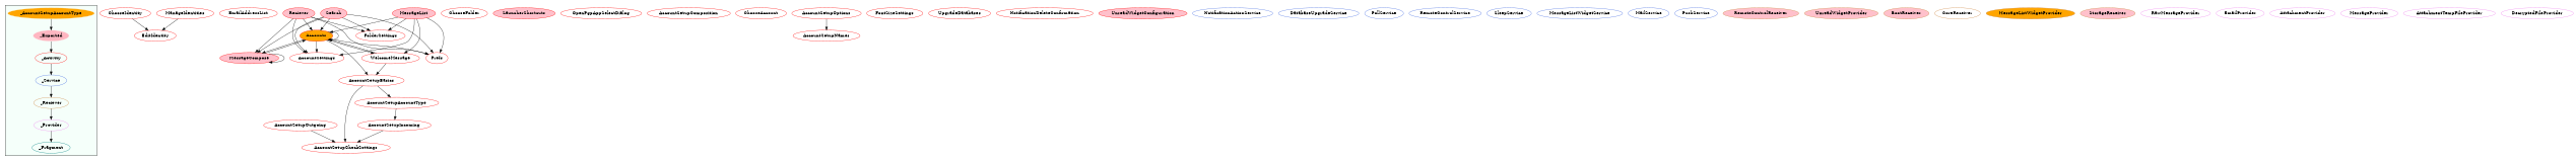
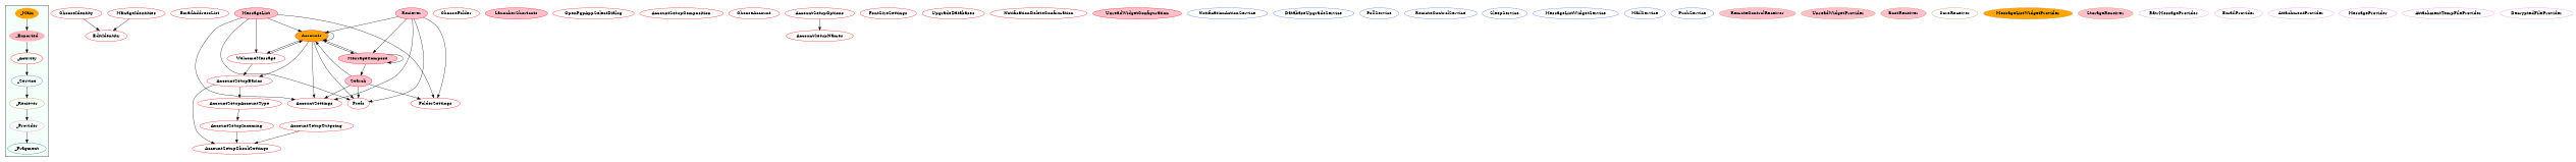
  digraph {
    node [color=red]
    _Activity
    _Service [color=royalblue]
    _Reciever [color=peru]
    _Provider [color=violet]
    _Fragment [color=teal]
-   _Main [color=mintcream fillcolor=orange style=filled label=_AccountSetupAccountType]
+   _Main [color=mintcream fillcolor=orange style=filled]
    _Exported [color=mintcream fillcolor=lightpink style=filled]
    ChooseIdentity
    EditIdentity
    EmailAddressList
    AccountSetupIncoming
    AccountSetupCheckSettings
    ChooseFolder
    MessageList [fillcolor=pink style=filled]
    AccountSettings
    FolderSettings
    Accounts [fillcolor=orange style=filled]
    Prefs
    WelcomeMessage
    MessageCompose [fillcolor=pink style=filled]
    AccountSetupBasics
    LauncherShortcuts [fillcolor=pink style=filled]
    AccountSetupAccountType
    OpenPgpAppSelectDialog
    n25 [fillcolor=pink label=Reciever style=filled]
    AccountSetupComposition
    ChooseAccount
    ManageIdentities
    AccountSetupOptions
    AccountSetupNames
    FontSizeSettings
    UpgradeDatabases
    AccountSetupOutgoing
    NotificationDeleteConfirmation
    Search [fillcolor=pink style=filled]
    UnreadWidgetConfiguration [fillcolor=pink style=filled]
    NotificationActionService [color=royalblue]
    DatabaseUpgradeService [color=royalblue]
    PollService [color=royalblue]
    RemoteControlService [color=royalblue]
    SleepService [color=royalblue]
    MessageListWidgetService [color=royalblue]
    MailService [color=royalblue]
    PushService [color=royalblue]
    RemoteControlReceiver [color=peru fillcolor=pink style=filled]
    UnreadWidgetProvider [color=peru fillcolor=pink style=filled]
    BootReceiver [color=peru fillcolor=pink style=filled]
    CoreReceiver [color=peru]
    MessageListWidgetProvider [color=peru fillcolor=orange style=filled]
    StorageReceiver [color=peru fillcolor=pink style=filled]
    RawMessageProvider [color=violet]
    EmailProvider [color=violet]
    AttachmentProvider [color=violet]
    MessageProvider [color=violet]
    AttachmentTempFileProvider [color=violet]
    DecryptedFileProvider [color=violet]
    subgraph cluster_1 {
      bgcolor=mintcream
      _Activity
      _Service
      _Reciever
      _Provider
      _Fragment
      _Main
      _Exported
    }
    _Activity -> _Service
    _Service -> _Reciever
    _Reciever -> _Provider
    _Provider -> _Fragment
    _Main -> _Exported
    _Exported -> _Activity
    ChooseIdentity -> EditIdentity
    AccountSetupIncoming -> AccountSetupCheckSettings
    MessageList -> AccountSettings
    MessageList -> FolderSettings
    MessageList -> Accounts
    MessageList -> Prefs
    MessageList -> WelcomeMessage
    Accounts -> AccountSettings
    Accounts -> Accounts
    Accounts -> Prefs
    Accounts -> WelcomeMessage
    Accounts -> MessageCompose
    Accounts -> AccountSetupBasics
    WelcomeMessage -> Accounts
    WelcomeMessage -> AccountSetupBasics
    MessageCompose -> Accounts
    MessageCompose -> MessageCompose
    AccountSetupBasics -> AccountSetupCheckSettings
    AccountSetupBasics -> AccountSetupAccountType
    AccountSetupAccountType -> AccountSetupIncoming
    n25 -> AccountSettings
    n25 -> FolderSettings
    n25 -> Accounts
    n25 -> Prefs
    n25 -> MessageCompose
    ManageIdentities -> EditIdentity
    AccountSetupOptions -> AccountSetupNames
    AccountSetupOutgoing -> AccountSetupCheckSettings
    Search -> AccountSettings
    Search -> FolderSettings
    Search -> Accounts
    Search -> Prefs
-   Search -> MessageCompose
+   MessageCompose -> Search
  }
